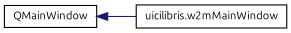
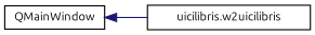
  digraph {
    rankdir=LR
    fontname=Ubuntu
    node [color=black fillcolor=white fontname=Ubuntu fontsize=10 shape=record style=filled]
    n1 [height=0.2 label=QMainWindow width=0.4]
-   n2 [height=0.2 label="uicilibris.w2mMainWindow" width=0.4]
+   n2 [height=0.2 label="uicilibris.w2uicilibris" width=0.4]
    n1 -> n2 [color=midnightblue dir=back fontname=Ubuntu fontsize=10 labelfontname=FreeSans labelfontsize=10 style=solid]
  }
